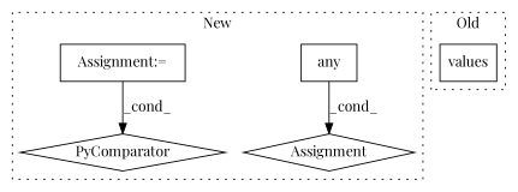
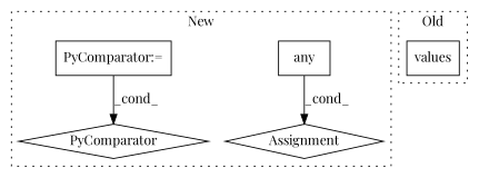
  digraph {
    fontname="Playfair Display"
    node [a=32 fontname="Playfair Display" l=35 s=54754 shape=box]
    edge [fontname="Playfair Display"]
    n1 [l="15,-5" label=any s="54653,54797"]
    n2 [a=25 l="4,2" label=Assignment s="54649,54792" shape=diamond]
    n3 [a=113 label=PyComparator shape=diamond]
-   n4 [a=7 label="Assignment:="]
+   n4 [a=7 label="PyComparator:="]
    n5 [l=8 label=values s=54653]
    subgraph cluster_1 {
      label=New
      style=dotted
      n1
      n2
      n3
      n4
    }
    subgraph cluster_2 {
      label=Old
      style=dotted
      n5
    }
    n1 -> n2 [label=_cond_]
    n4 -> n3 [label=_cond_]
  }
